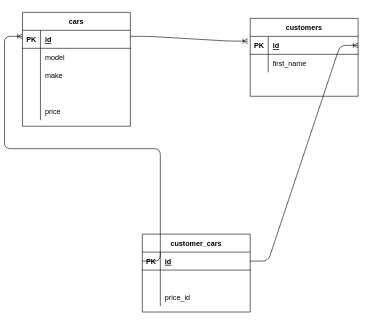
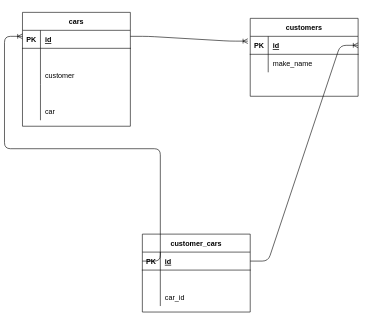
  <mxCell id="0" />
  <mxCell id="1" parent="0" />
  <mxCell id="2" value="cars" style="shape=table;startSize=30;container=1;collapsible=1;childLayout=tableLayout;fixedRows=1;rowLines=0;fontStyle=1;align=center;resizeLast=1;" vertex="1" parent="1"><mxGeometry x="20" y="20" width="180" height="190" as="geometry" /></mxCell>
  <mxCell id="3" value="" style="shape=partialRectangle;collapsible=0;dropTarget=0;pointerEvents=0;fillColor=none;top=0;left=0;bottom=1;right=0;points=[[0,0.5],[1,0.5]];portConstraint=eastwest;" vertex="1" parent="2"><mxGeometry y="30" width="180" height="30" as="geometry" /></mxCell>
  <mxCell id="4" value="PK" style="shape=partialRectangle;connectable=0;fillColor=none;top=0;left=0;bottom=0;right=0;fontStyle=1;overflow=hidden;" vertex="1" parent="3"><mxGeometry width="30" height="30" as="geometry" /></mxCell>
  <mxCell id="5" value="id" style="shape=partialRectangle;connectable=0;fillColor=none;top=0;left=0;bottom=0;right=0;align=left;spacingLeft=6;fontStyle=5;overflow=hidden;" vertex="1" parent="3"><mxGeometry x="30" width="150" height="30" as="geometry" /></mxCell>
  <mxCell id="6" value="" style="shape=partialRectangle;collapsible=0;dropTarget=0;pointerEvents=0;fillColor=none;top=0;left=0;bottom=0;right=0;points=[[0,0.5],[1,0.5]];portConstraint=eastwest;" vertex="1" parent="2"><mxGeometry y="60" width="180" height="30" as="geometry" /></mxCell>
  <mxCell id="7" value="" style="shape=partialRectangle;connectable=0;fillColor=none;top=0;left=0;bottom=0;right=0;editable=1;overflow=hidden;" vertex="1" parent="6"><mxGeometry width="30" height="30" as="geometry" /></mxCell>
- <mxCell id="8" value="model" style="shape=partialRectangle;connectable=0;fillColor=none;top=0;left=0;bottom=0;right=0;align=left;spacingLeft=6;overflow=hidden;" vertex="1" parent="6"><mxGeometry x="30" width="150" height="30" as="geometry" /></mxCell>
  <mxCell id="9" value="" style="shape=partialRectangle;collapsible=0;dropTarget=0;pointerEvents=0;fillColor=none;top=0;left=0;bottom=0;right=0;points=[[0,0.5],[1,0.5]];portConstraint=eastwest;" vertex="1" parent="2"><mxGeometry y="90" width="180" height="30" as="geometry" /></mxCell>
  <mxCell id="10" value="" style="shape=partialRectangle;connectable=0;fillColor=none;top=0;left=0;bottom=0;right=0;editable=1;overflow=hidden;" vertex="1" parent="9"><mxGeometry width="30" height="30" as="geometry" /></mxCell>
- <mxCell id="11" value="make" style="shape=partialRectangle;connectable=0;fillColor=none;top=0;left=0;bottom=0;right=0;align=left;spacingLeft=6;overflow=hidden;" vertex="1" parent="9"><mxGeometry x="30" width="150" height="30" as="geometry" /></mxCell>
+ <mxCell id="11" value="customer" style="shape=partialRectangle;connectable=0;fillColor=none;top=0;left=0;bottom=0;right=0;align=left;spacingLeft=6;overflow=hidden;" vertex="1" parent="9"><mxGeometry x="30" width="150" height="30" as="geometry" /></mxCell>
  <mxCell id="12" value="" style="shape=partialRectangle;collapsible=0;dropTarget=0;pointerEvents=0;fillColor=none;top=0;left=0;bottom=0;right=0;points=[[0,0.5],[1,0.5]];portConstraint=eastwest;" vertex="1" parent="2"><mxGeometry y="120" width="180" height="30" as="geometry" /></mxCell>
  <mxCell id="13" value="" style="shape=partialRectangle;connectable=0;fillColor=none;top=0;left=0;bottom=0;right=0;editable=1;overflow=hidden;" vertex="1" parent="12"><mxGeometry width="30" height="30" as="geometry" /></mxCell>
  <mxCell id="14" value="" style="shape=partialRectangle;collapsible=0;dropTarget=0;pointerEvents=0;fillColor=none;top=0;left=0;bottom=0;right=0;points=[[0,0.5],[1,0.5]];portConstraint=eastwest;" vertex="1" parent="2"><mxGeometry y="150" width="180" height="30" as="geometry" /></mxCell>
  <mxCell id="15" value="" style="shape=partialRectangle;connectable=0;fillColor=none;top=0;left=0;bottom=0;right=0;editable=1;overflow=hidden;" vertex="1" parent="14"><mxGeometry width="30" height="30" as="geometry" /></mxCell>
- <mxCell id="16" value="price" style="shape=partialRectangle;connectable=0;fillColor=none;top=0;left=0;bottom=0;right=0;align=left;spacingLeft=6;overflow=hidden;" vertex="1" parent="14"><mxGeometry x="30" width="150" height="30" as="geometry" /></mxCell>
+ <mxCell id="16" value="car" style="shape=partialRectangle;connectable=0;fillColor=none;top=0;left=0;bottom=0;right=0;align=left;spacingLeft=6;overflow=hidden;" vertex="1" parent="14"><mxGeometry x="30" width="150" height="30" as="geometry" /></mxCell>
  <mxCell id="17" value="customers" style="shape=table;startSize=30;container=1;collapsible=1;childLayout=tableLayout;fixedRows=1;rowLines=0;fontStyle=1;align=center;resizeLast=1;" vertex="1" parent="1"><mxGeometry x="400" y="30" width="180" height="130" as="geometry" /></mxCell>
  <mxCell id="18" value="" style="shape=partialRectangle;collapsible=0;dropTarget=0;pointerEvents=0;fillColor=none;top=0;left=0;bottom=1;right=0;points=[[0,0.5],[1,0.5]];portConstraint=eastwest;" vertex="1" parent="17"><mxGeometry y="30" width="180" height="30" as="geometry" /></mxCell>
  <mxCell id="19" value="PK" style="shape=partialRectangle;connectable=0;fillColor=none;top=0;left=0;bottom=0;right=0;fontStyle=1;overflow=hidden;" vertex="1" parent="18"><mxGeometry width="30" height="30" as="geometry" /></mxCell>
  <mxCell id="20" value="id" style="shape=partialRectangle;connectable=0;fillColor=none;top=0;left=0;bottom=0;right=0;align=left;spacingLeft=6;fontStyle=5;overflow=hidden;" vertex="1" parent="18"><mxGeometry x="30" width="150" height="30" as="geometry" /></mxCell>
  <mxCell id="21" value="" style="shape=partialRectangle;collapsible=0;dropTarget=0;pointerEvents=0;fillColor=none;top=0;left=0;bottom=0;right=0;points=[[0,0.5],[1,0.5]];portConstraint=eastwest;" vertex="1" parent="17"><mxGeometry y="60" width="180" height="30" as="geometry" /></mxCell>
  <mxCell id="22" value="" style="shape=partialRectangle;connectable=0;fillColor=none;top=0;left=0;bottom=0;right=0;editable=1;overflow=hidden;" vertex="1" parent="21"><mxGeometry width="30" height="30" as="geometry" /></mxCell>
- <mxCell id="23" value="first_name" style="shape=partialRectangle;connectable=0;fillColor=none;top=0;left=0;bottom=0;right=0;align=left;spacingLeft=6;overflow=hidden;" vertex="1" parent="21"><mxGeometry x="30" width="150" height="30" as="geometry" /></mxCell>
+ <mxCell id="23" value="make_name" style="shape=partialRectangle;connectable=0;fillColor=none;top=0;left=0;bottom=0;right=0;align=left;spacingLeft=6;overflow=hidden;" vertex="1" parent="21"><mxGeometry x="30" width="150" height="30" as="geometry" /></mxCell>
  <mxCell id="24" value="" style="shape=partialRectangle;collapsible=0;dropTarget=0;pointerEvents=0;fillColor=none;top=0;left=0;bottom=0;right=0;points=[[0,0.5],[1,0.5]];portConstraint=eastwest;" vertex="1" parent="17"><mxGeometry y="90" width="180" height="30" as="geometry" /></mxCell>
  <mxCell id="25" value="" style="shape=partialRectangle;connectable=0;fillColor=none;top=0;left=0;bottom=0;right=0;editable=1;overflow=hidden;" vertex="1" parent="24"><mxGeometry width="30" height="30" as="geometry" /></mxCell>
  <mxCell id="26" value="customer_cars" style="shape=table;startSize=30;container=1;collapsible=1;childLayout=tableLayout;fixedRows=1;rowLines=0;fontStyle=1;align=center;resizeLast=1;" vertex="1" parent="1"><mxGeometry x="220" y="390" width="180" height="130" as="geometry" /></mxCell>
  <mxCell id="27" value="" style="shape=partialRectangle;collapsible=0;dropTarget=0;pointerEvents=0;fillColor=none;top=0;left=0;bottom=1;right=0;points=[[0,0.5],[1,0.5]];portConstraint=eastwest;" vertex="1" parent="26"><mxGeometry y="30" width="180" height="30" as="geometry" /></mxCell>
  <mxCell id="28" value="PK" style="shape=partialRectangle;connectable=0;fillColor=none;top=0;left=0;bottom=0;right=0;fontStyle=1;overflow=hidden;" vertex="1" parent="27"><mxGeometry width="30" height="30" as="geometry" /></mxCell>
  <mxCell id="29" value="id" style="shape=partialRectangle;connectable=0;fillColor=none;top=0;left=0;bottom=0;right=0;align=left;spacingLeft=6;fontStyle=5;overflow=hidden;" vertex="1" parent="27"><mxGeometry x="30" width="150" height="30" as="geometry" /></mxCell>
  <mxCell id="30" value="" style="shape=partialRectangle;collapsible=0;dropTarget=0;pointerEvents=0;fillColor=none;top=0;left=0;bottom=0;right=0;points=[[0,0.5],[1,0.5]];portConstraint=eastwest;" vertex="1" parent="26"><mxGeometry y="60" width="180" height="30" as="geometry" /></mxCell>
  <mxCell id="31" value="" style="shape=partialRectangle;connectable=0;fillColor=none;top=0;left=0;bottom=0;right=0;editable=1;overflow=hidden;" vertex="1" parent="30"><mxGeometry width="30" height="30" as="geometry" /></mxCell>
  <mxCell id="32" value="" style="shape=partialRectangle;collapsible=0;dropTarget=0;pointerEvents=0;fillColor=none;top=0;left=0;bottom=0;right=0;points=[[0,0.5],[1,0.5]];portConstraint=eastwest;" vertex="1" parent="26"><mxGeometry y="90" width="180" height="30" as="geometry" /></mxCell>
  <mxCell id="33" value="" style="shape=partialRectangle;connectable=0;fillColor=none;top=0;left=0;bottom=0;right=0;editable=1;overflow=hidden;" vertex="1" parent="32"><mxGeometry width="30" height="30" as="geometry" /></mxCell>
- <mxCell id="34" value="price_id" style="shape=partialRectangle;connectable=0;fillColor=none;top=0;left=0;bottom=0;right=0;align=left;spacingLeft=6;overflow=hidden;" vertex="1" parent="32"><mxGeometry x="30" width="150" height="30" as="geometry" /></mxCell>
+ <mxCell id="34" value="car_id" style="shape=partialRectangle;connectable=0;fillColor=none;top=0;left=0;bottom=0;right=0;align=left;spacingLeft=6;overflow=hidden;" vertex="1" parent="32"><mxGeometry x="30" width="150" height="30" as="geometry" /></mxCell>
  <mxCell id="35" value="" style="edgeStyle=entityRelationEdgeStyle;fontSize=12;html=1;endArrow=ERoneToMany;entryX=-0.022;entryY=0.267;entryDx=0;entryDy=0;entryPerimeter=0;" edge="1" parent="1" target="18"><mxGeometry width="100" height="100" relative="1" as="geometry"><mxPoint x="200" y="60" as="sourcePoint" /><mxPoint x="300" y="-40" as="targetPoint" /></mxGeometry></mxCell>
  <mxCell id="36" value="" style="edgeStyle=entityRelationEdgeStyle;fontSize=12;html=1;endArrow=ERoneToMany;exitX=0;exitY=0.5;exitDx=0;exitDy=0;" edge="1" parent="1" source="27"><mxGeometry width="100" height="100" relative="1" as="geometry"><mxPoint y="160" as="sourcePoint" x="-80" /><mxPoint x="20" y="60" as="targetPoint" /></mxGeometry></mxCell>
  <mxCell id="37" value="" style="edgeStyle=entityRelationEdgeStyle;fontSize=12;html=1;endArrow=ERoneToMany;entryX=1;entryY=0.5;entryDx=0;entryDy=0;exitX=1;exitY=0.5;exitDx=0;exitDy=0;" edge="1" parent="1" source="27" target="18"><mxGeometry width="100" height="100" relative="1" as="geometry"><mxPoint x="290" y="320" as="sourcePoint" /><mxPoint x="390" y="220" as="targetPoint" /></mxGeometry></mxCell>
